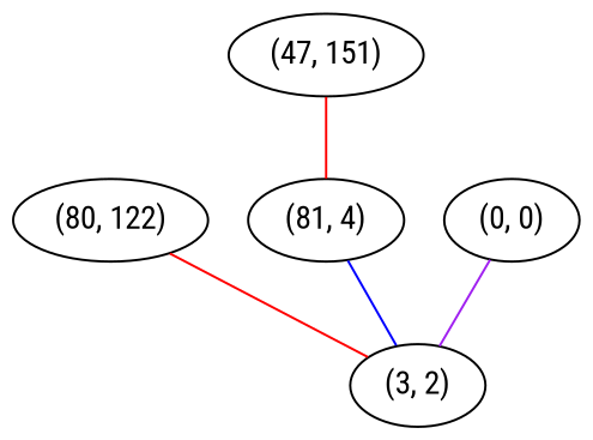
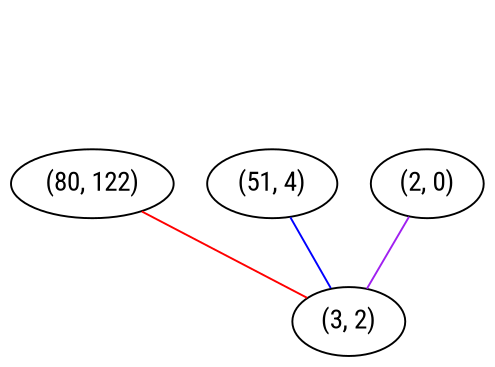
  graph {
    fontname="Roboto Condensed"
    node [fontname="Roboto Condensed"]
    edge [color=red fontname="Roboto Condensed" weight=1]
    n1 [label="(80, 122)"]
    n2 [label="(3, 2)"]
-   "(47, 151)"
-   "(51, 4)" [label="(81, 4)"]
-   "(0, 0)"
+   "(51, 4)"
+   "(0, 0)" [label="(2, 0)"]
    n1 -- n2
-   "(47, 151)" -- "(51, 4)"
    "(51, 4)" -- n2 [color=blue weight=3]
    "(0, 0)" -- n2 [color=purple weight=4]
  }
